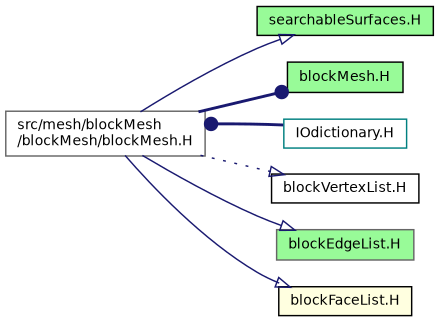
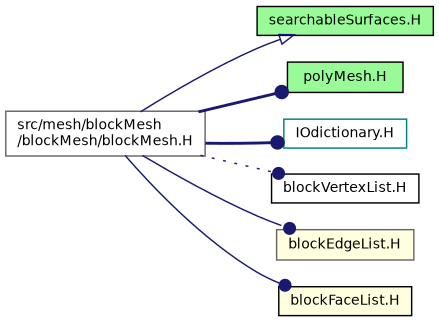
  digraph {
    rankdir=LR
    node [color=black fillcolor=white fontname=Helvetica fontsize=10 shape=record style=filled]
    edge [arrowhead=dot color=midnightblue fontname=Helvetica fontsize=10 labelfontname=Helvetica labelfontsize=10 style=solid]
    n1 [color=gray40 fontcolor=black height=0.2 label="src/mesh/blockMesh\l/blockMesh/blockMesh.H" width=0.4]
    n2 [fillcolor=palegreen height=0.2 label="searchableSurfaces.H" width=0.4]
-   n3 [fillcolor=palegreen height=0.2 label="blockMesh.H" width=0.4]
+   n3 [fillcolor=palegreen height=0.2 label="polyMesh.H" width=0.4]
    n4 [color=teal height=0.2 label="IOdictionary.H" width=0.4]
    n5 [height=0.2 label="blockVertexList.H" width=0.4]
-   n6 [color=gray40 fillcolor=palegreen height=0.2 label="blockEdgeList.H" width=0.4]
+   n6 [color=gray40 fillcolor=lightyellow height=0.2 label="blockEdgeList.H" width=0.4]
    n7 [fillcolor=lightyellow height=0.2 label="blockFaceList.H" width=0.4]
    n1 -> n2 [arrowhead=onormal]
    n1 -> n3 [style=bold]
-   n4 -> n1 [style=bold]
-   n1 -> n5 [arrowhead=onormal style=dotted]
-   n1 -> n6 [arrowhead=onormal]
-   n1 -> n7 [arrowhead=onormal]
+   n1 -> n4 [style=bold]
+   n1 -> n5 [style=dotted]
+   n1 -> n6
+   n1 -> n7
  }
